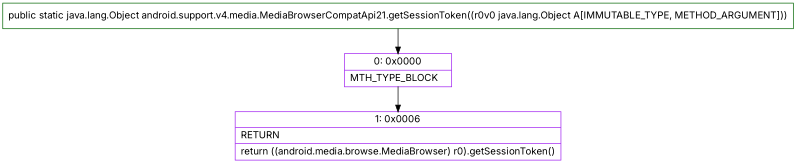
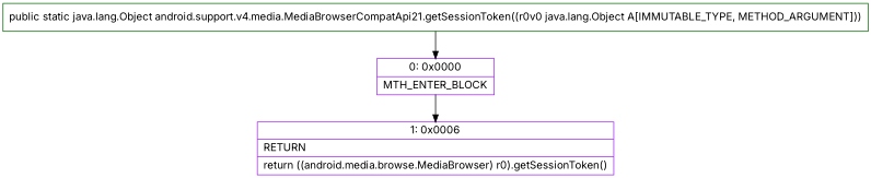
  digraph {
    fontname=Inter
    node [shape=record color=purple fontname=Inter]
    edge [fontname=Inter]
-   n1 [label="{0\:\ 0x0000|MTH_TYPE_BLOCK\l}"]
+   n1 [label="{0\:\ 0x0000|MTH_ENTER_BLOCK\l}"]
    n2 [label="{1\:\ 0x0006|RETURN\l|return ((android.media.browse.MediaBrowser) r0).getSessionToken()\l}"]
    n3 [label="{public static java.lang.Object android.support.v4.media.MediaBrowserCompatApi21.getSessionToken((r0v0 java.lang.Object A[IMMUTABLE_TYPE, METHOD_ARGUMENT])) }" color=darkgreen]
    n1 -> n2
    n3 -> n1
  }
